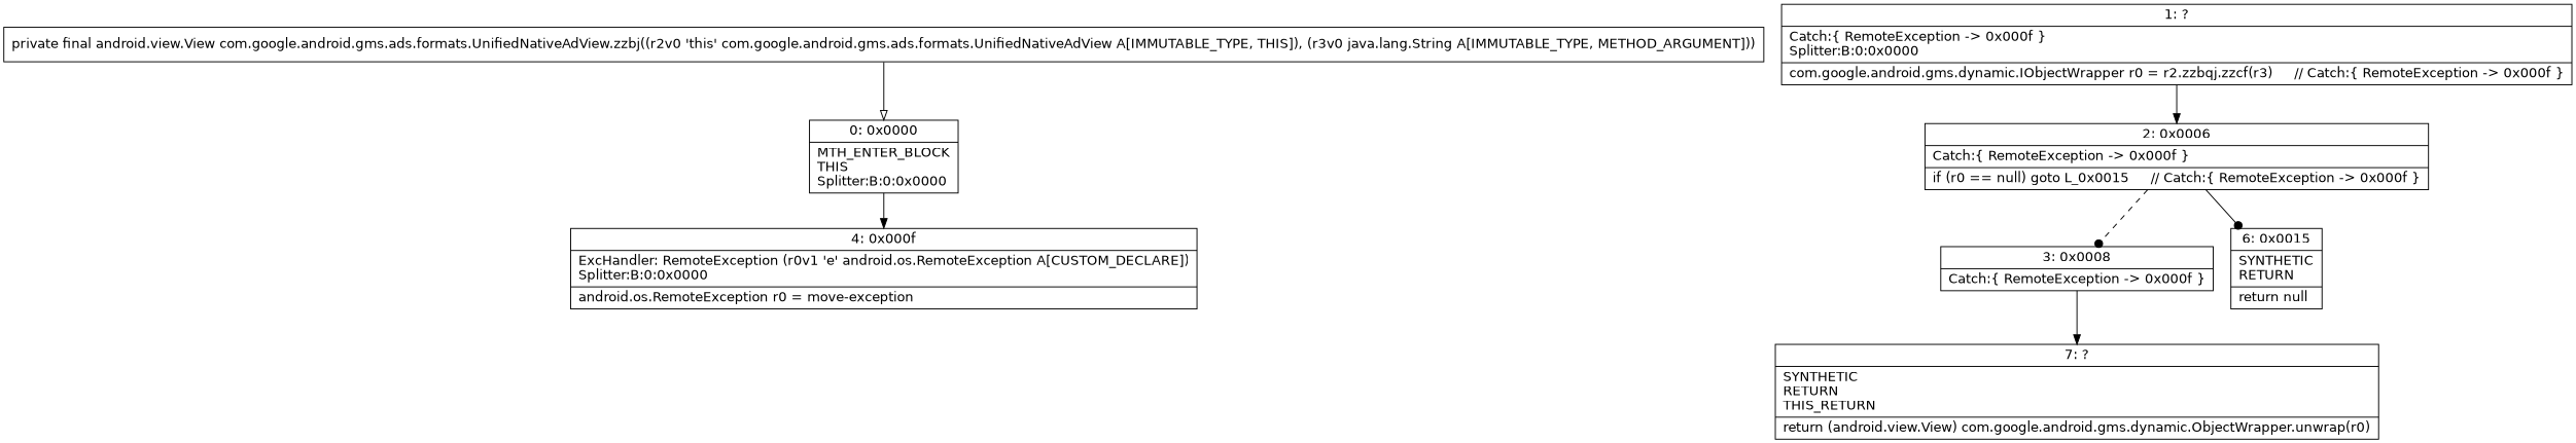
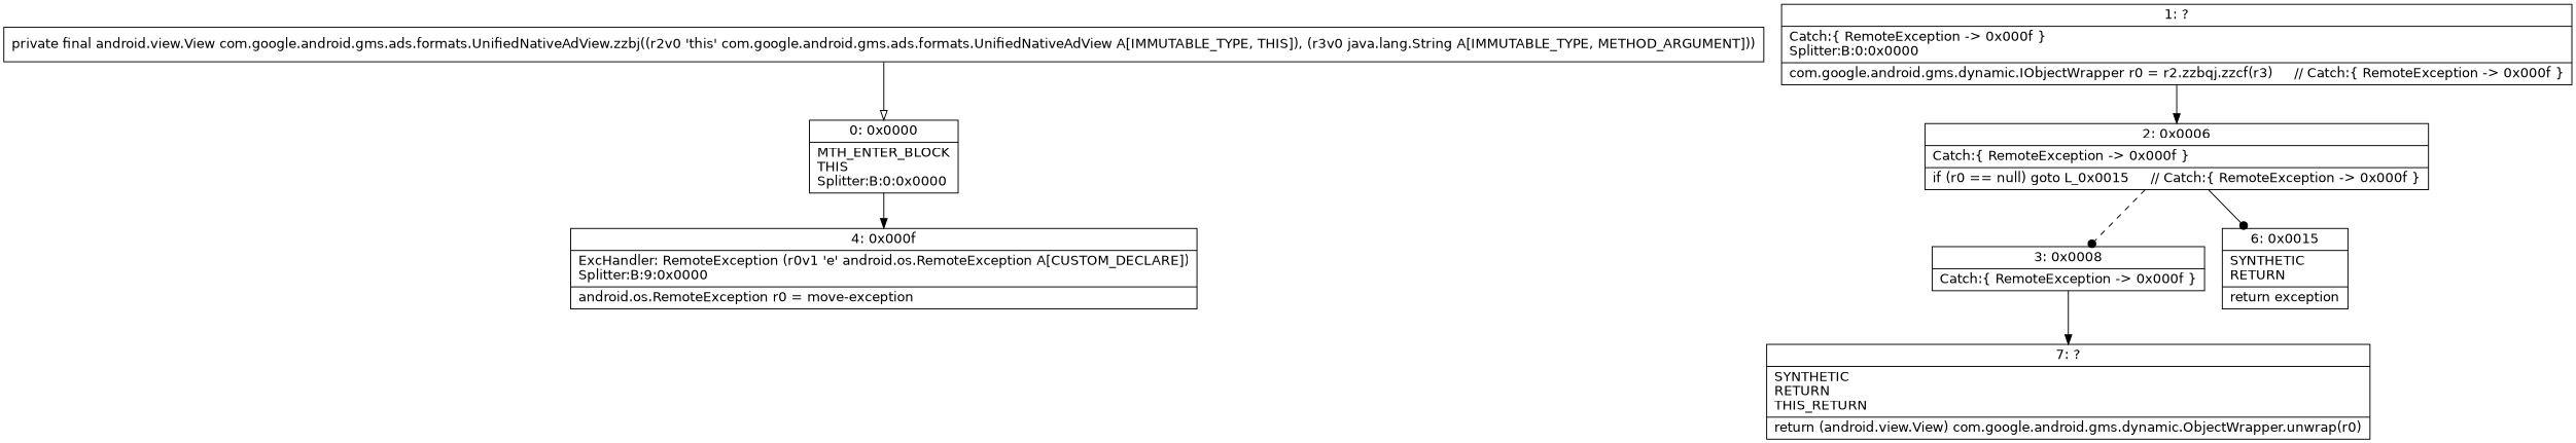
  digraph {
    fontname="DejaVu Sans"
    node [fontname="DejaVu Sans" shape=record]
    edge [arrowhead=normal fontname="DejaVu Sans"]
    n1 [label="{0\:\ 0x0000|MTH_ENTER_BLOCK\lTHIS\lSplitter:B:0:0x0000\l}"]
-   n2 [label="{4\:\ 0x000f|ExcHandler: RemoteException (r0v1 'e' android.os.RemoteException A[CUSTOM_DECLARE])\lSplitter:B:0:0x0000\l|android.os.RemoteException r0 = move\-exception\l}"]
+   n2 [label="{4\:\ 0x000f|ExcHandler: RemoteException (r0v1 'e' android.os.RemoteException A[CUSTOM_DECLARE])\lSplitter:B:9:0x0000\l|android.os.RemoteException r0 = move\-exception\l}"]
    n3 [label="{1\:\ ?|Catch:\{ RemoteException \-\> 0x000f \}\lSplitter:B:0:0x0000\l|com.google.android.gms.dynamic.IObjectWrapper r0 = r2.zzbqj.zzcf(r3)     \/\/ Catch:\{ RemoteException \-\> 0x000f \}\l}"]
    n4 [label="{2\:\ 0x0006|Catch:\{ RemoteException \-\> 0x000f \}\l|if (r0 == null) goto L_0x0015     \/\/ Catch:\{ RemoteException \-\> 0x000f \}\l}"]
    n5 [label="{3\:\ 0x0008|Catch:\{ RemoteException \-\> 0x000f \}\l}"]
-   n6 [label="{6\:\ 0x0015|SYNTHETIC\lRETURN\l|return null\l}"]
+   n6 [label="{6\:\ 0x0015|SYNTHETIC\lRETURN\l|return exception\l}"]
    n7 [label="{7\:\ ?|SYNTHETIC\lRETURN\lTHIS_RETURN\l|return (android.view.View) com.google.android.gms.dynamic.ObjectWrapper.unwrap(r0)\l}"]
    n8 [label="{private final android.view.View com.google.android.gms.ads.formats.UnifiedNativeAdView.zzbj((r2v0 'this' com.google.android.gms.ads.formats.UnifiedNativeAdView A[IMMUTABLE_TYPE, THIS]), (r3v0 java.lang.String A[IMMUTABLE_TYPE, METHOD_ARGUMENT])) }"]
    n1 -> n2
    n3 -> n4
    n4 -> n5 [arrowhead=dot style=dashed]
    n4 -> n6 [arrowhead=dot]
    n5 -> n7
    n8 -> n1 [arrowhead=onormal]
  }
